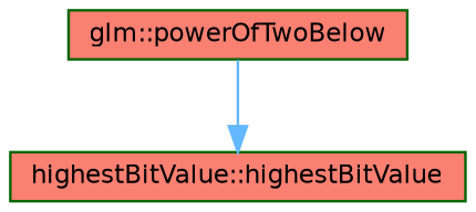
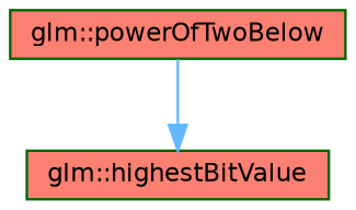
  digraph {
    rankdir=TB
    fontname="DejaVu Sans"
    node [color=darkgreen fillcolor=salmon fontname="DejaVu Sans" fontsize=10 shape=box style=filled]
    n1 [fontcolor=black height=0.2 label="glm::powerOfTwoBelow" width=0.4]
-   n2 [height=0.2 label="highestBitValue::highestBitValue" width=0.4]
+   n2 [height=0.2 label="glm::highestBitValue" width=0.4]
    n1 -> n2 [color=steelblue1 fontname="DejaVu Sans" fontsize=10 labelfontname=Helvetica labelfontsize=10 style=solid]
  }
